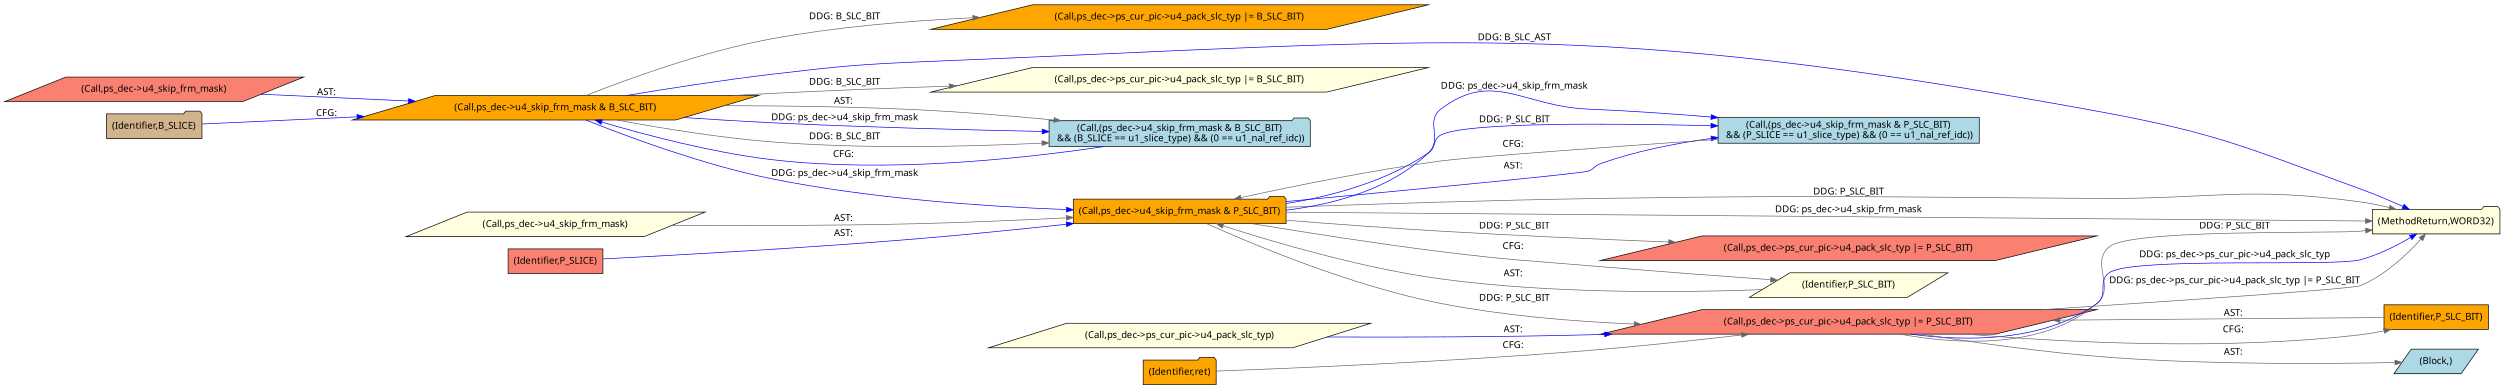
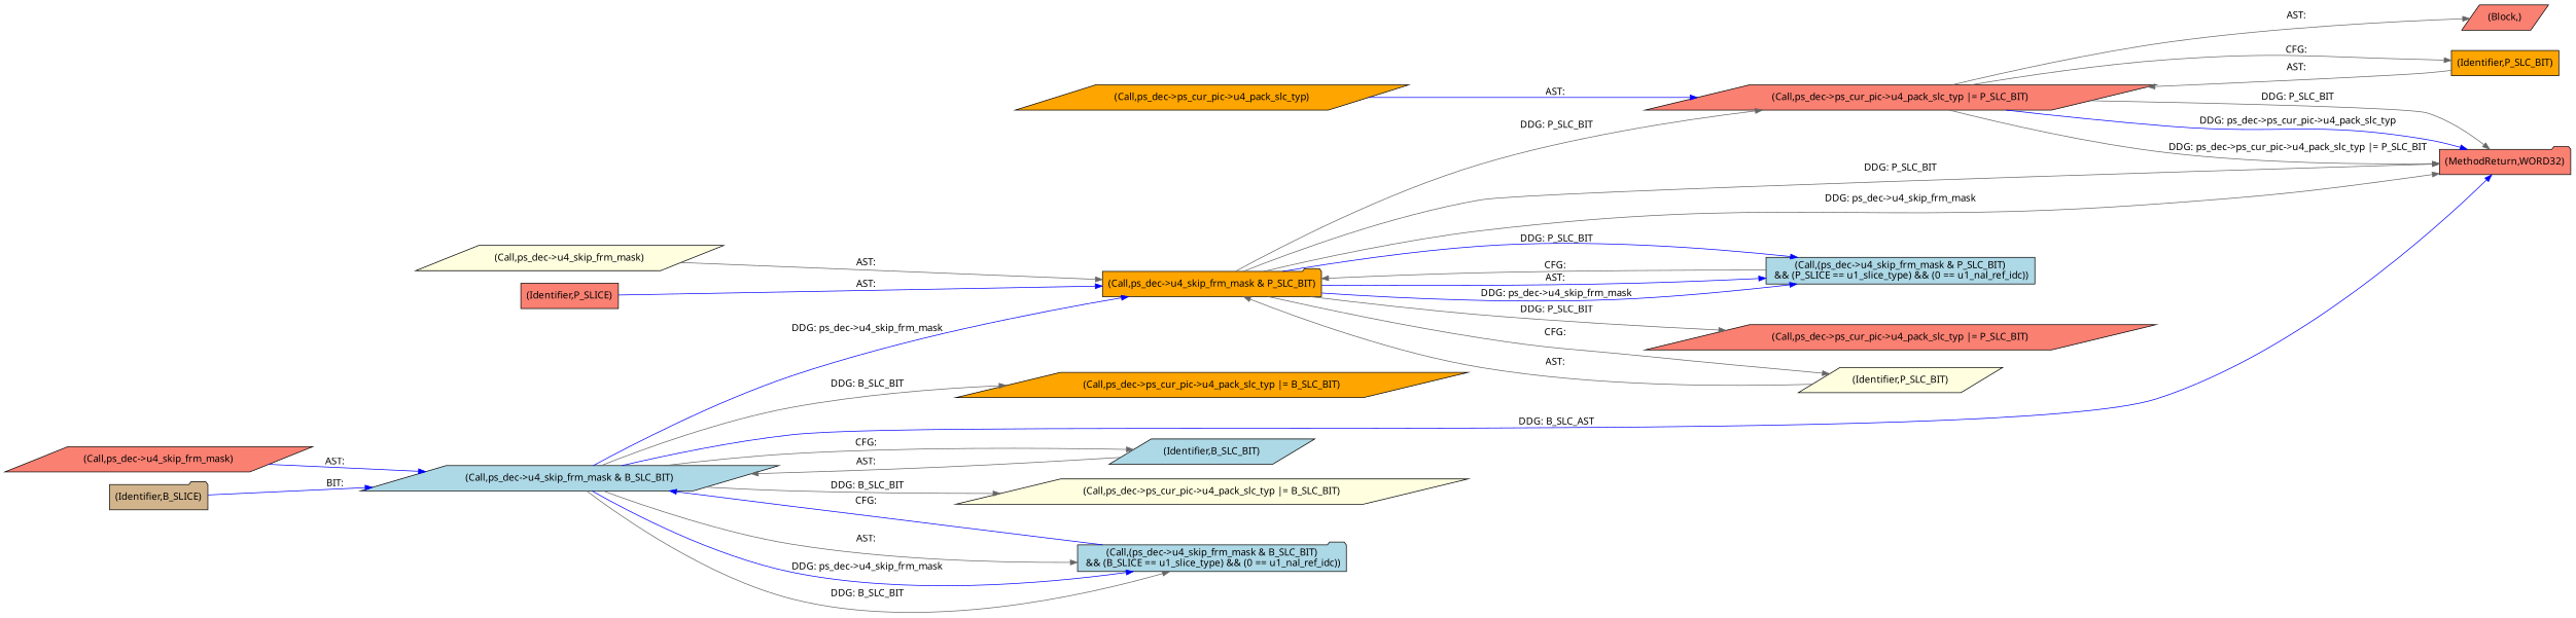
  digraph {
    fontname="Noto Sans"
    rankdir=LR
    node [fillcolor=orange fontname="Noto Sans" shape=parallelogram style=filled]
    edge [color=gray40 fontname="Noto Sans"]
    n1 [fillcolor=salmon label="(Call,ps_dec->ps_cur_pic->u4_pack_slc_typ |= P_SLC_BIT)"]
-   n2 [fillcolor=lightyellow label="(MethodReturn,WORD32)" shape=folder]
-   n3 [fillcolor=lightblue label="(Block,)"]
+   n2 [fillcolor=salmon label="(MethodReturn,WORD32)" shape=folder]
+   n3 [fillcolor=salmon label="(Block,)"]
    n4 [label="(Identifier,P_SLC_BIT)" shape=box]
    n5 [label="(Call,ps_dec->u4_skip_frm_mask & P_SLC_BIT)" shape=folder]
    n6 [fillcolor=salmon label="(Call,ps_dec->ps_cur_pic->u4_pack_slc_typ |= P_SLC_BIT)"]
    n7 [fillcolor=lightyellow label="(Identifier,P_SLC_BIT)"]
    n8 [fillcolor=lightblue label="(Call,(ps_dec->u4_skip_frm_mask & P_SLC_BIT)\n && (P_SLICE == u1_slice_type) && (0 == u1_nal_ref_idc))" shape=box]
-   n9 [label="(Call,ps_dec->u4_skip_frm_mask & B_SLC_BIT)"]
+   n9 [fillcolor=lightblue label="(Call,ps_dec->u4_skip_frm_mask & B_SLC_BIT)"]
+   n10 [fillcolor=lightblue label="(Identifier,B_SLC_BIT)"]
    n11 [fillcolor=lightyellow label="(Call,ps_dec->ps_cur_pic->u4_pack_slc_typ |= B_SLC_BIT)"]
    n12 [fillcolor=lightblue label="(Call,(ps_dec->u4_skip_frm_mask & B_SLC_BIT)\n && (B_SLICE == u1_slice_type) && (0 == u1_nal_ref_idc))" shape=folder]
    n13 [label="(Call,ps_dec->ps_cur_pic->u4_pack_slc_typ |= B_SLC_BIT)"]
-   n14 [fillcolor=lightyellow label="(Call,ps_dec->ps_cur_pic->u4_pack_slc_typ)"]
+   n14 [label="(Call,ps_dec->ps_cur_pic->u4_pack_slc_typ)"]
    n15 [fillcolor=lightyellow label="(Call,ps_dec->u4_skip_frm_mask)"]
-   n16 [label="(Identifier,ret)" shape=folder]
    n17 [fillcolor=salmon label="(Call,ps_dec->u4_skip_frm_mask)"]
    n18 [fillcolor=salmon label="(Identifier,P_SLICE)" shape=box]
    n19 [fillcolor=tan label="(Identifier,B_SLICE)" shape=folder]
    n1 -> n2 [label="DDG: P_SLC_BIT"]
    n1 -> n2 [color=blue label="DDG: ps_dec->ps_cur_pic->u4_pack_slc_typ"]
    n1 -> n2 [label="DDG: ps_dec->ps_cur_pic->u4_pack_slc_typ |= P_SLC_BIT"]
    n1 -> n3 [label="AST: "]
    n1 -> n4 [label="CFG: "]
    n4 -> n1 [label="AST: "]
    n5 -> n1 [label="DDG: P_SLC_BIT"]
    n5 -> n2 [label="DDG: P_SLC_BIT"]
    n5 -> n2 [label="DDG: ps_dec->u4_skip_frm_mask"]
    n5 -> n6 [label="DDG: P_SLC_BIT"]
    n5 -> n7 [label="CFG: "]
    n5 -> n8 [color=blue label="AST: "]
    n5 -> n8 [color=blue label="DDG: ps_dec->u4_skip_frm_mask"]
    n5 -> n8 [color=blue label="DDG: P_SLC_BIT"]
    n7 -> n5 [label="AST: "]
    n8 -> n5 [label="CFG: "]
    n9 -> n2 [color=blue label="DDG: B_SLC_AST"]
    n9 -> n5 [color=blue label="DDG: ps_dec->u4_skip_frm_mask"]
+   n9 -> n10 [label="CFG: "]
    n9 -> n11 [label="DDG: B_SLC_BIT"]
    n9 -> n12 [label="AST: "]
    n9 -> n12 [color=blue label="DDG: ps_dec->u4_skip_frm_mask"]
    n9 -> n12 [label="DDG: B_SLC_BIT"]
    n9 -> n13 [label="DDG: B_SLC_BIT"]
+   n10 -> n9 [label="AST: "]
    n12 -> n9 [color=blue label="CFG: "]
    n14 -> n1 [color=blue label="AST: "]
    n15 -> n5 [label="AST: "]
-   n16 -> n1 [label="CFG: "]
    n17 -> n9 [color=blue label="AST: "]
    n18 -> n5 [color=blue label="AST: "]
-   n19 -> n9 [color=blue label="CFG: "]
+   n19 -> n9 [color=blue label="BIT: "]
  }
